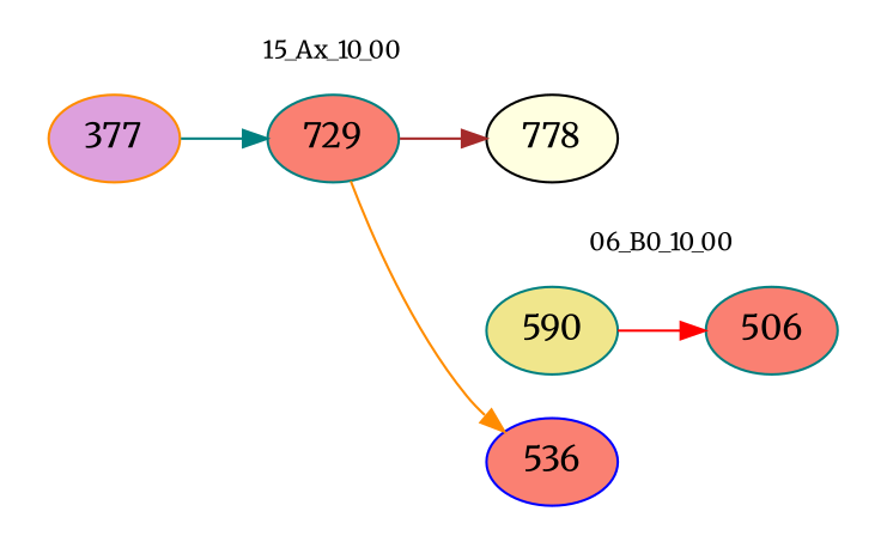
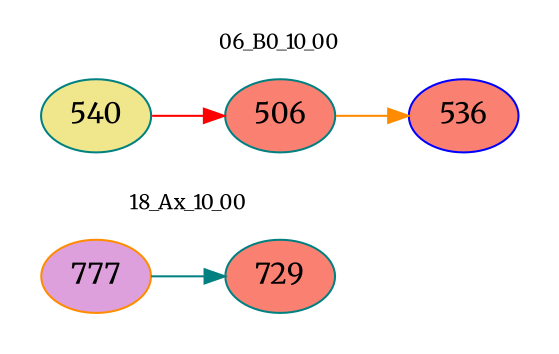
  digraph {
    fontname=Merriweather
    rankdir=LR
    node [color=teal fillcolor=salmon fontname=Merriweather style=filled]
    edge [fontname=Merriweather]
-   n1 [color=darkorange fillcolor=plum label=377]
+   n1 [color=darkorange fillcolor=plum label=777]
    n2 [label=729]
-   n3 [color=black fillcolor=lightyellow label=778]
-   n4 [fillcolor=khaki label=590]
+   n4 [fillcolor=khaki label=540]
    n5 [label=506]
    n6 [color=blue label=536]
    subgraph cluster_1 {
      color=white
      fontsize=10
-     label="15_Ax_10_00"
+     label="18_Ax_10_00"
      n1
      n2
-     n3
    }
    subgraph cluster_2 {
      color=white
      fontsize=10
      label="06_B0_10_00"
      n4
      n5
      n6
    }
    n1 -> n2 [color=teal]
-   n2 -> n3 [color=brown]
    n4 -> n5 [color=red]
-   n2 -> n6 [color=darkorange]
+   n5 -> n6 [color=darkorange]
  }
